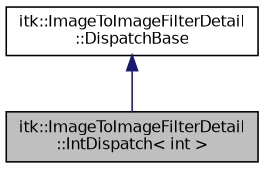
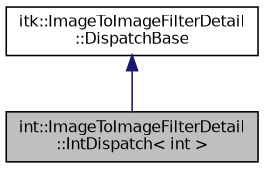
  digraph {
    node [color=black fontname=Helvetica fontsize=10 shape=record style=filled]
-   n1 [fillcolor=grey75 fontcolor=black height=0.2 label="itk::ImageToImageFilterDetail\l::IntDispatch\< int \>" width=0.4]
+   n1 [fillcolor=grey75 fontcolor=black height=0.2 label="int::ImageToImageFilterDetail\l::IntDispatch\< int \>" width=0.4]
    n2 [fillcolor=white height=0.2 label="itk::ImageToImageFilterDetail\l::DispatchBase" width=0.4]
    n2 -> n1 [color=midnightblue dir=back fontname=Helvetica fontsize=10 labelfontname=Helvetica labelfontsize=10 style=solid]
  }
